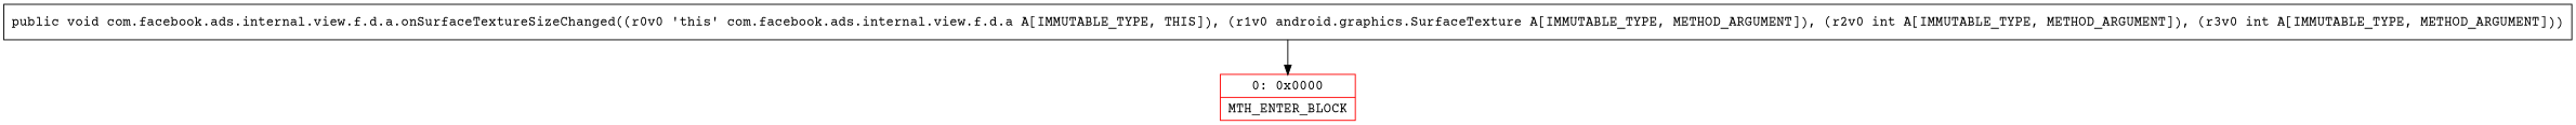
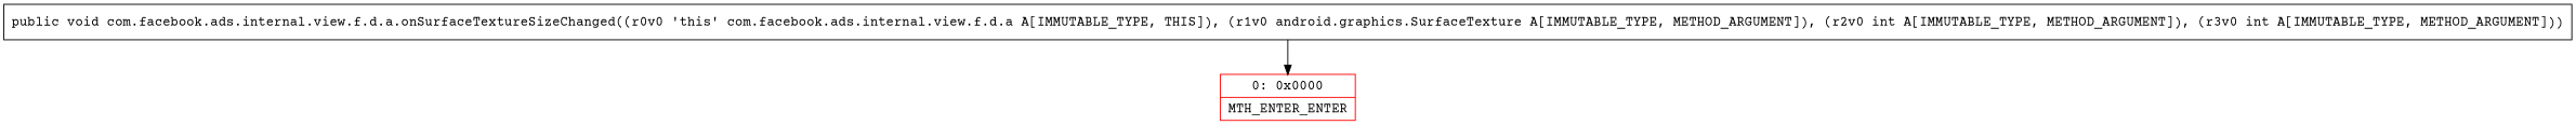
  digraph {
    fontname="Courier Prime"
    node [shape=record fontname="Courier Prime"]
-   n1 [color=red label="{0\:\ 0x0000|MTH_ENTER_BLOCK\l}"]
+   n1 [color=red label="{0\:\ 0x0000|MTH_ENTER_ENTER\l}"]
    n2 [label="{public void com.facebook.ads.internal.view.f.d.a.onSurfaceTextureSizeChanged((r0v0 'this' com.facebook.ads.internal.view.f.d.a A[IMMUTABLE_TYPE, THIS]), (r1v0 android.graphics.SurfaceTexture A[IMMUTABLE_TYPE, METHOD_ARGUMENT]), (r2v0 int A[IMMUTABLE_TYPE, METHOD_ARGUMENT]), (r3v0 int A[IMMUTABLE_TYPE, METHOD_ARGUMENT])) }"]
    subgraph cluster_1 {
      label="R(0)"
    }
    n2 -> n1 [fontname="Courier Prime"]
  }
